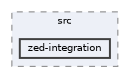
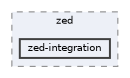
  digraph {
    compound=true
    rankdir=LR
    n1 [color=grey25 fillcolor="#edf0f7" fontname=Helvetica fontsize=10 height=0.2 label="zed-integration" shape=box style="filled,bold" width=0.4]
    subgraph cluster_1 {
      bgcolor="#edf0f7"
      fontname=Helvetica
      fontsize=10
-     label=src
+     label=zed
      pencolor=grey50
      style="filled,dashed"
      n1
    }
  }
